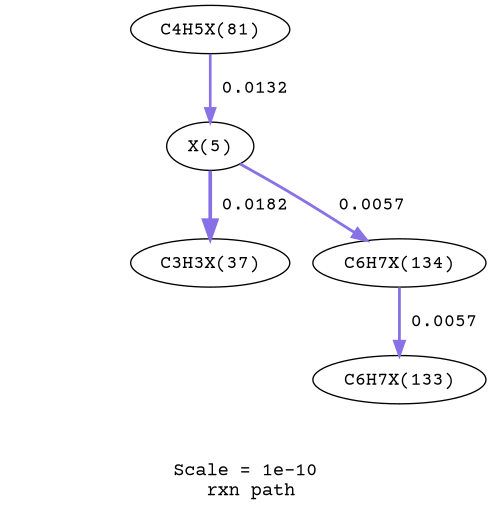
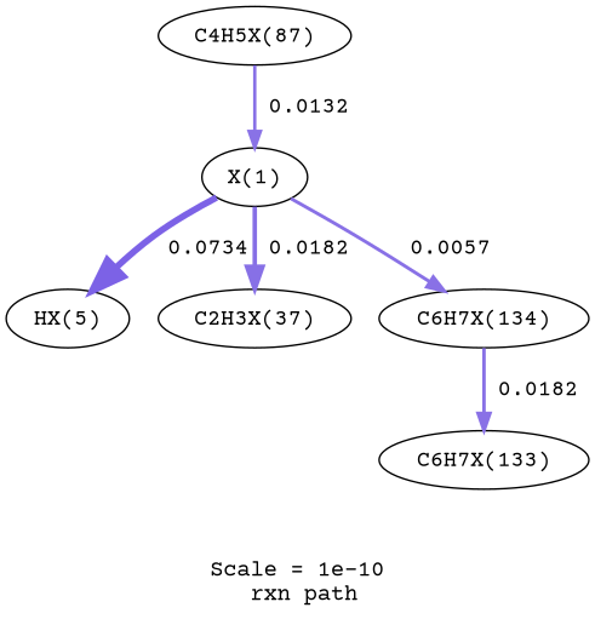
  digraph {
    fontname="Courier Prime"
    label="Scale = 1e-10\l rxn path"
    node [fontname="Courier Prime"]
    edge [arrowsize=1.05 color="0.7, 0.506, 0.9" fontname="Courier Prime" style="setlinewidth(2.1)"]
-   n1 [label="X(5)"]
-   n3 [label="C3H3X(37)"]
+   n1 [label="X(1)"]
+   n2 [label="HX(5)"]
+   n3 [label="C2H3X(37)"]
    n4 [label="C6H7X(134)"]
    n5 [label="C6H7X(133)"]
-   n6 [label="C4H5X(81)"]
+   n6 [label="C4H5X(87)"]
+   n1 -> n2 [arrowsize=2.01 color="0.7, 0.573, 0.9" label=" 0.0734" style="setlinewidth(4.03)"]
    n1 -> n3 [arrowsize=1.37 color="0.7, 0.513, 0.9" label=" 0.0182" style="setlinewidth(2.73)"]
    n1 -> n4 [label=" 0.0057"]
-   n4 -> n5 [label=" 0.0057"]
+   n4 -> n5 [label=" 0.0182"]
    n6 -> n1 [arrowsize=1 color="0.7, 0.505, 0.9" label=" 0.0132" style="setlinewidth(2)"]
  }
